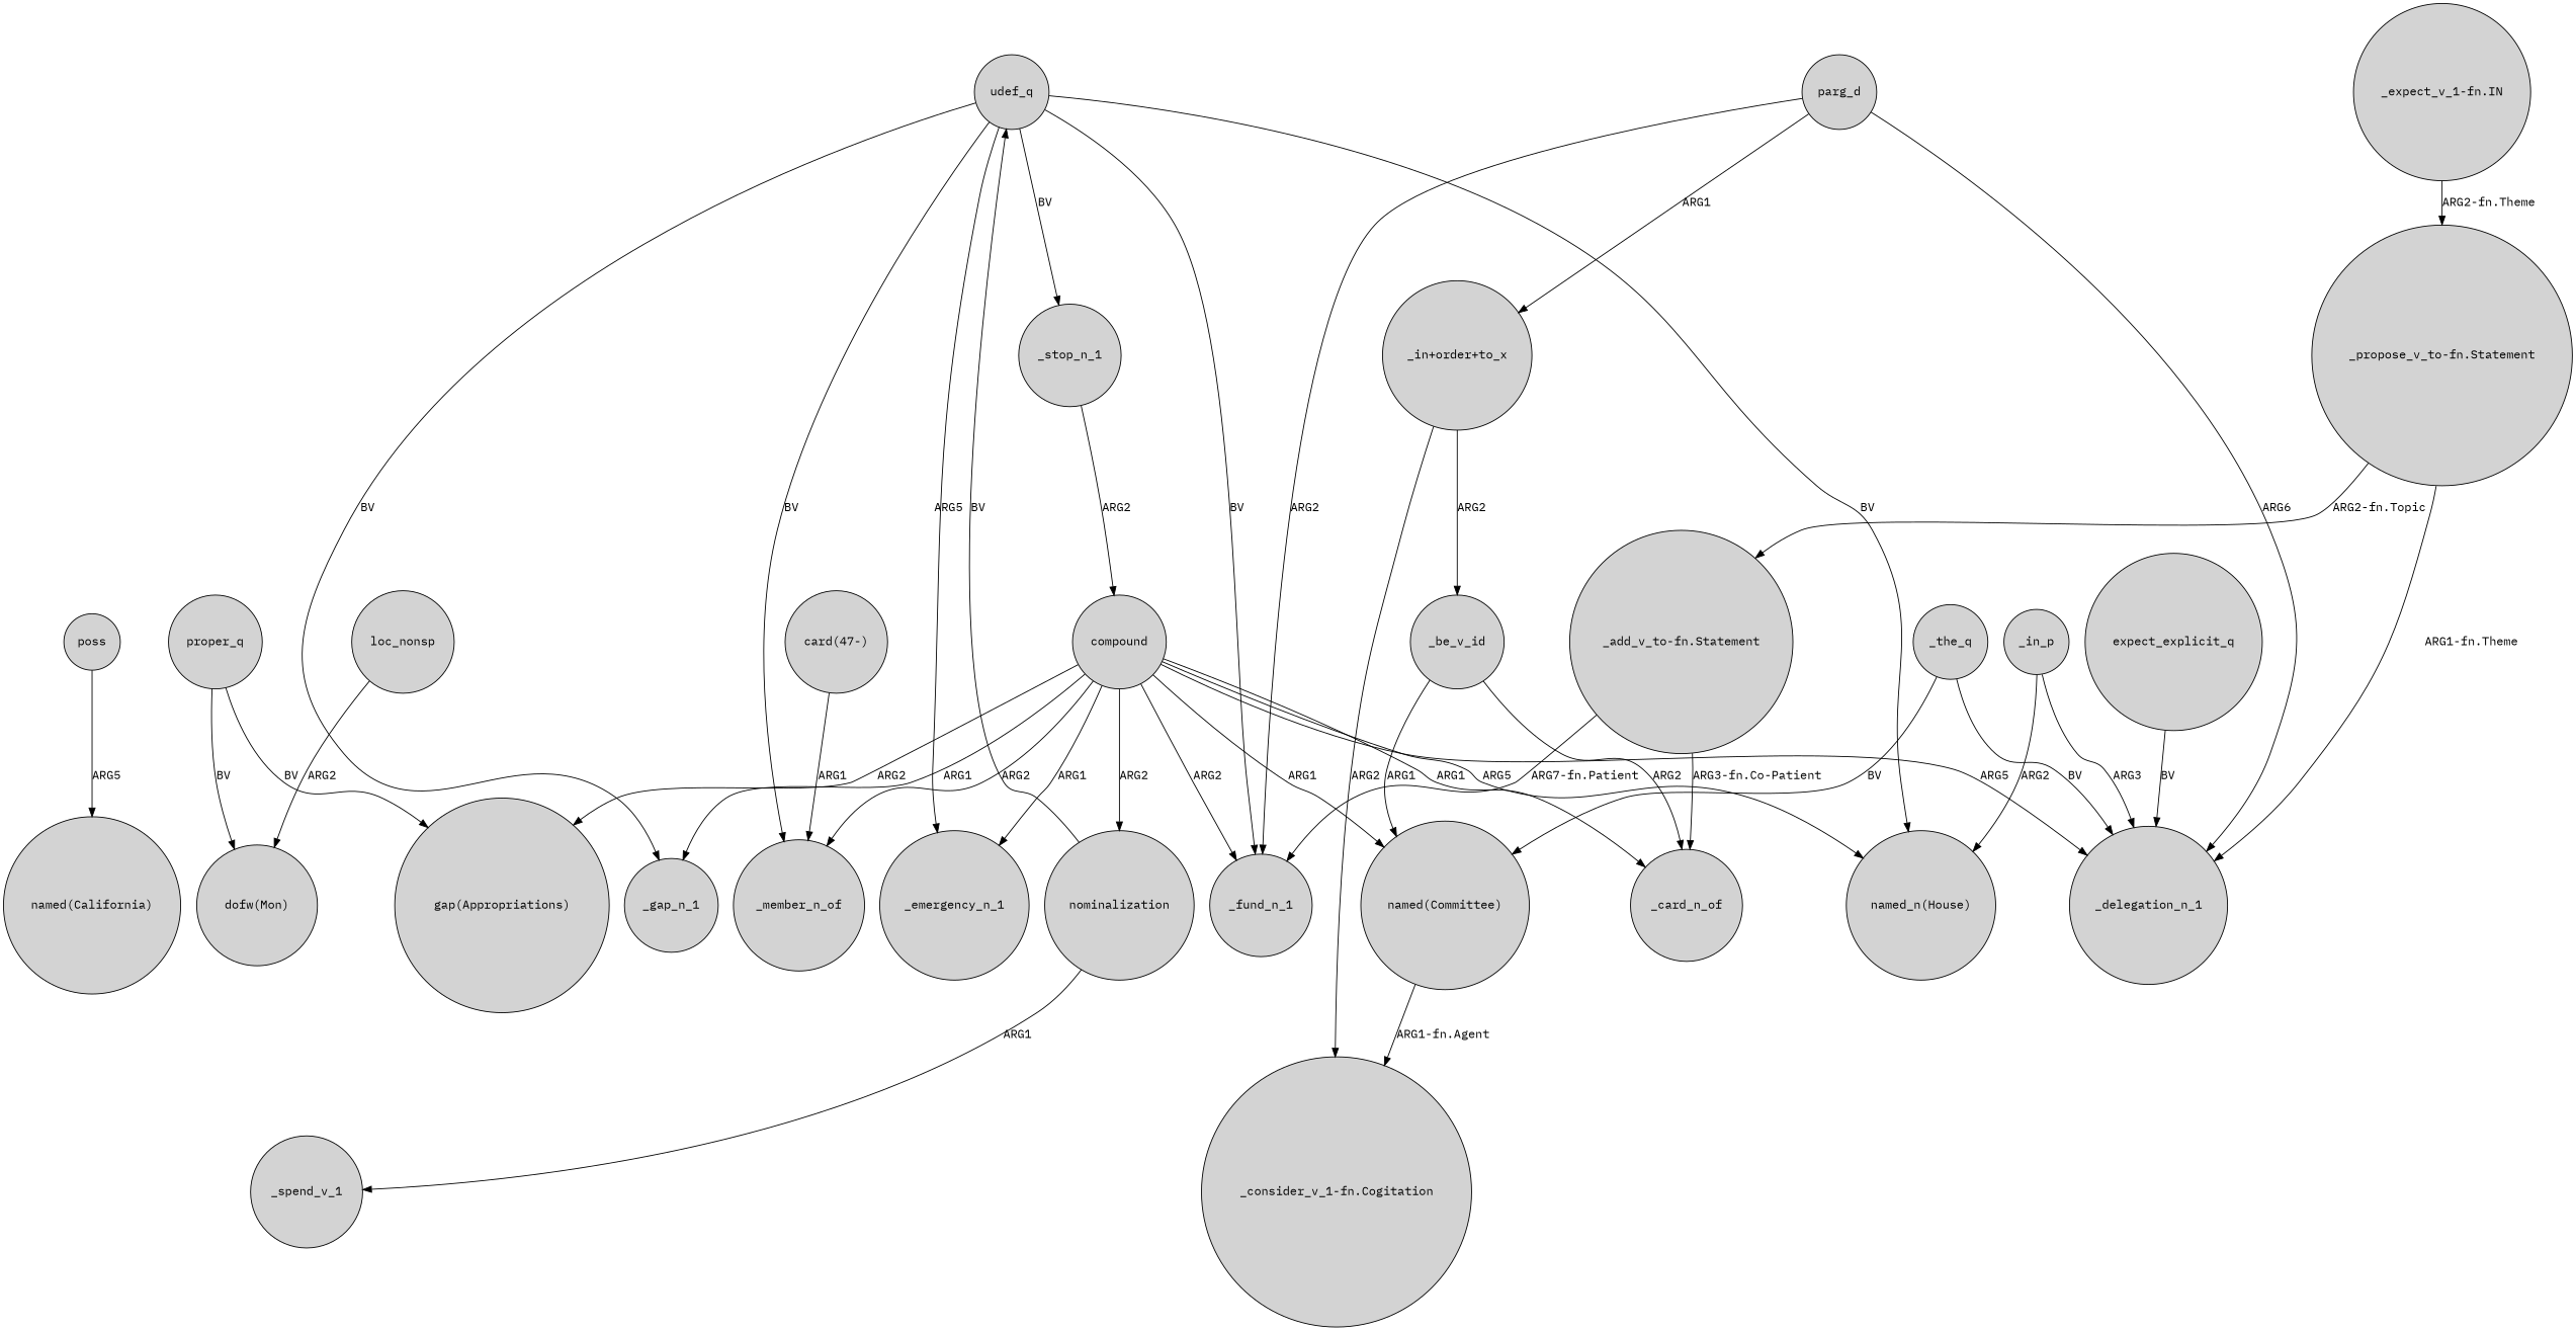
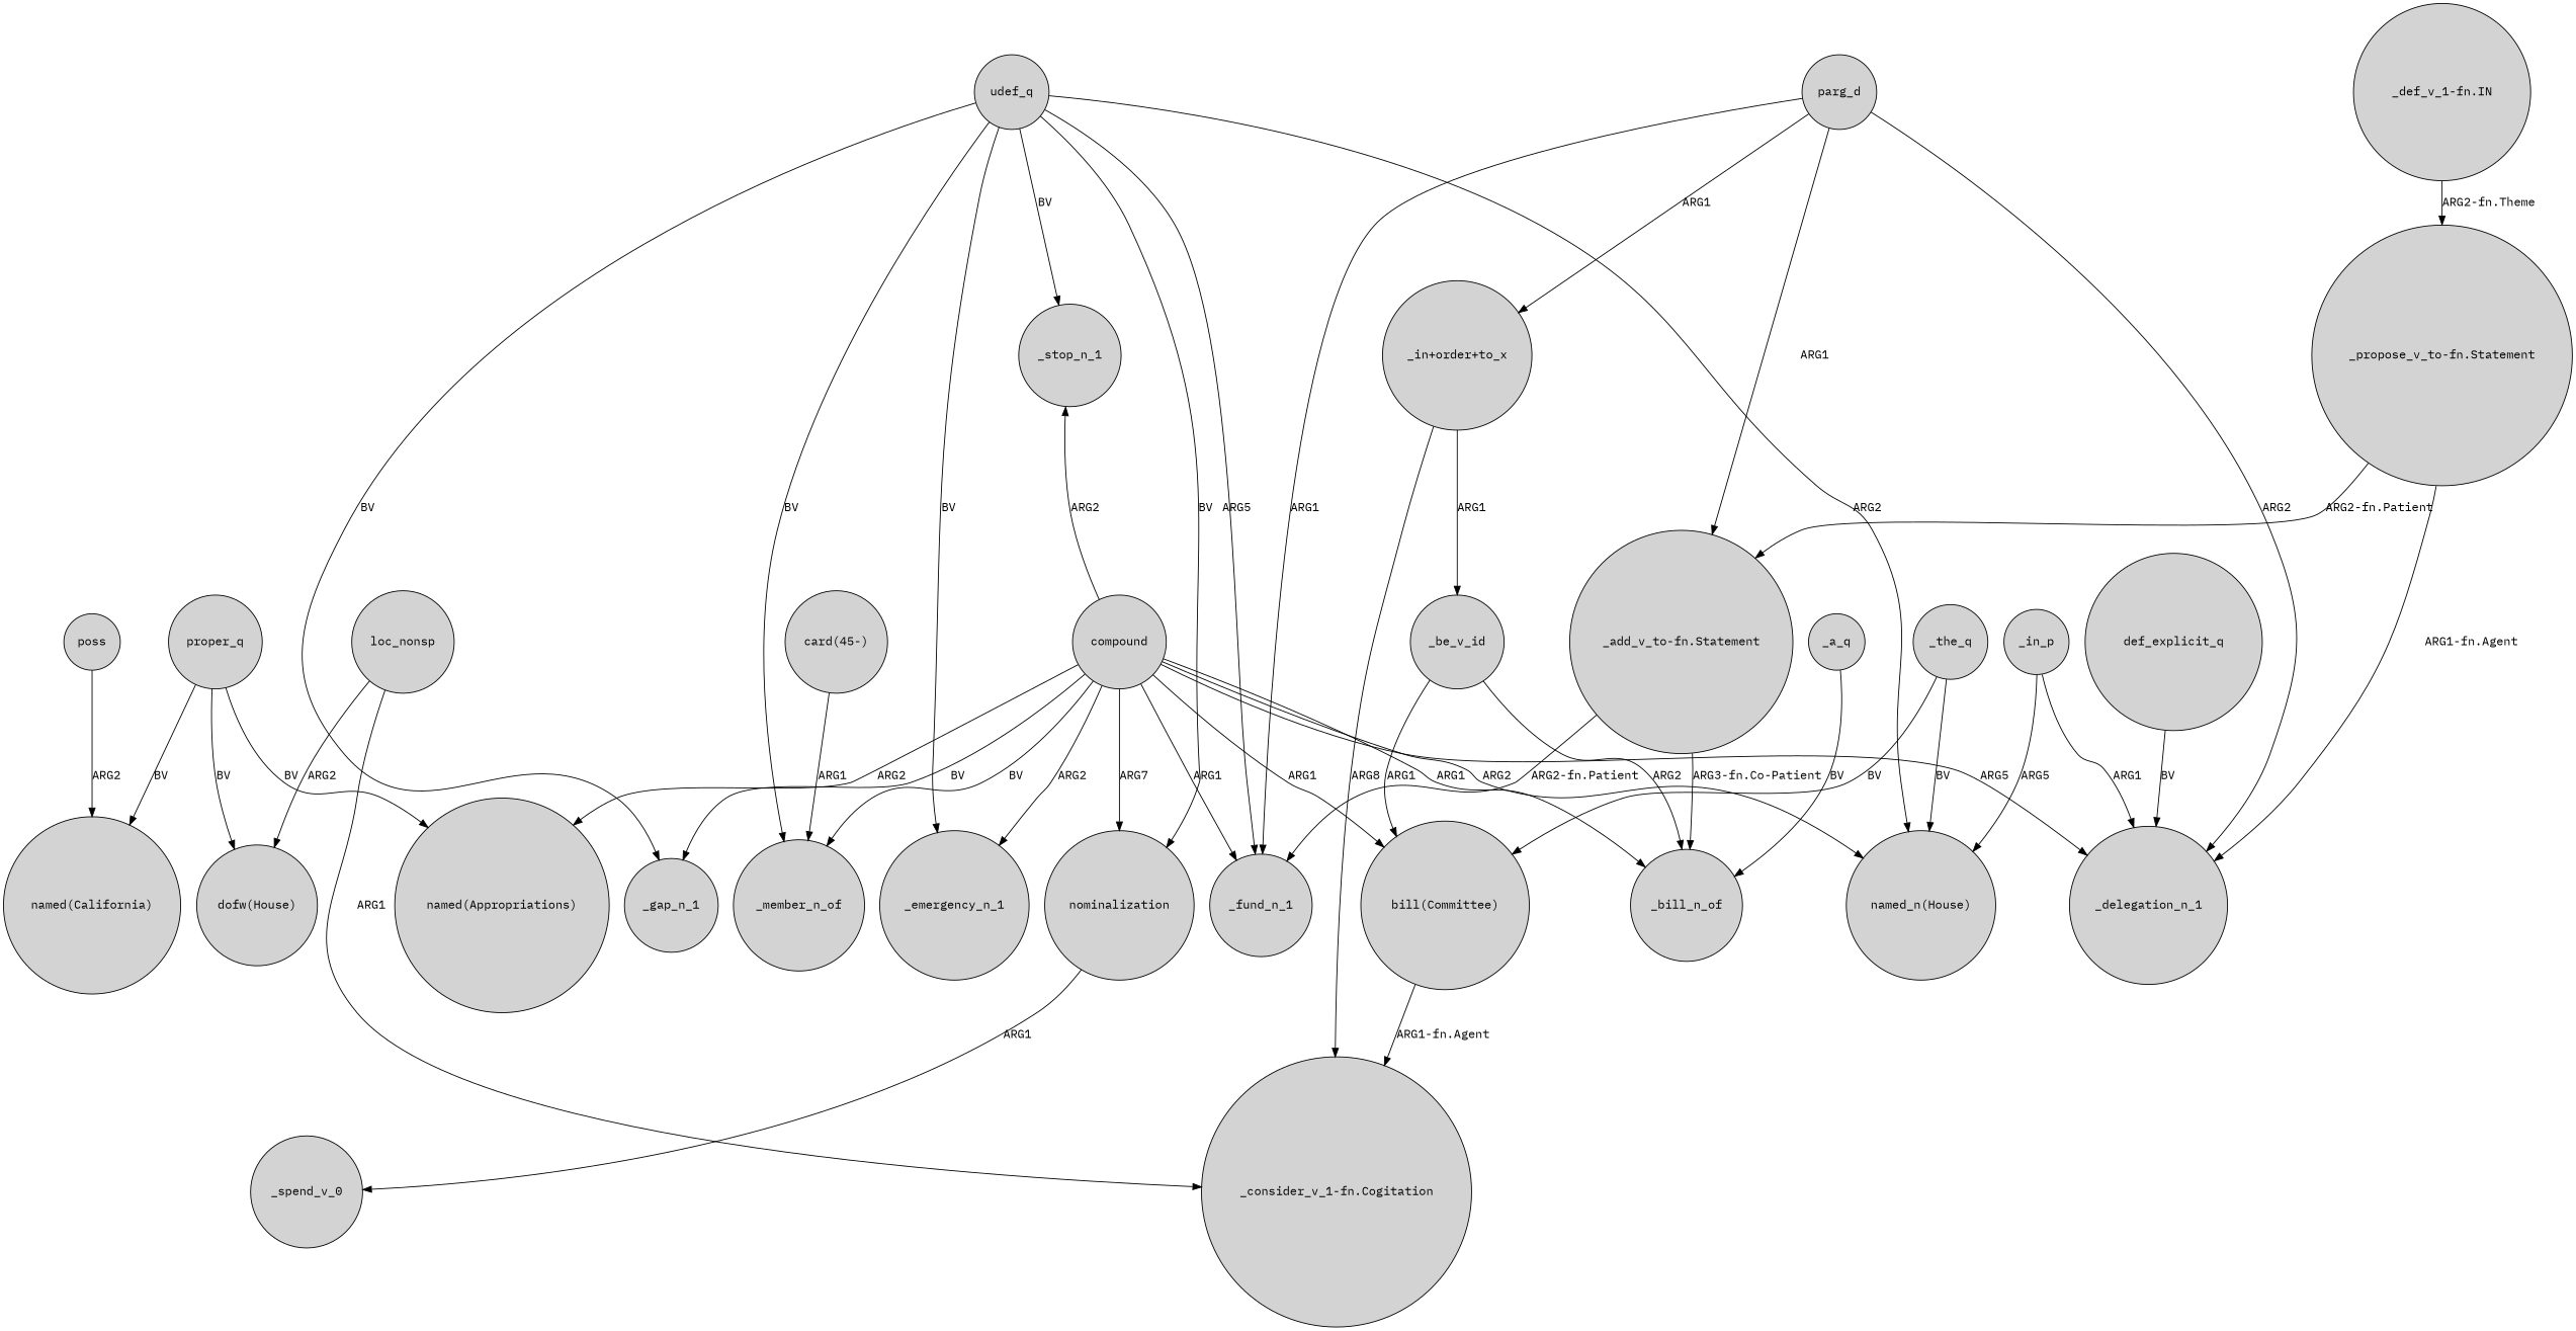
  digraph {
    fontname="IBM Plex Mono"
    node [fontname="IBM Plex Mono" shape=circle style=filled]
    edge [fontname="IBM Plex Mono"]
    udef_q
    "named_n(House)"
    _emergency_n_1
    nominalization
    _gap_n_1
    _fund_n_1
    _member_n_of
    _stop_n_1
-   _spend_v_1
+   _spend_v_1 [label=_spend_v_0]
    compound
    _delegation_n_1
-   "named(Committee)"
-   _bill_n_of [label=_card_n_of]
-   "named(Appropriations)" [label="gap(Appropriations)"]
+   "named(Committee)" [label="bill(Committee)"]
+   _bill_n_of
+   "named(Appropriations)"
    "_consider_v_1-fn.Cogitation"
    poss
    "named(California)"
    _be_v_id
    loc_nonsp
-   "dofw(Mon)"
+   "dofw(Mon)" [label="dofw(House)"]
+   _a_q
    "_propose_v_to-fn.Statement"
    "_add_v_to-fn.Statement"
-   "card(45-)" [label="card(47-)"]
+   "card(45-)"
    "_in+order+to_x"
    proper_q
    _in_p
    parg_d
-   "_expect_v_1-fn.IN"
+   "_expect_v_1-fn.IN" [label="_def_v_1-fn.IN"]
    _the_q
-   def_explicit_q [label=expect_explicit_q]
-   udef_q -> "named_n(House)" [label=BV]
-   udef_q -> _emergency_n_1 [label=ARG5]
-   nominalization -> udef_q [label=BV]
+   def_explicit_q
+   udef_q -> "named_n(House)" [label=ARG2]
+   udef_q -> _emergency_n_1 [label=BV]
+   udef_q -> nominalization [label=BV]
    udef_q -> _gap_n_1 [label=BV]
-   udef_q -> _fund_n_1 [label=BV]
+   udef_q -> _fund_n_1 [label=ARG5]
    udef_q -> _member_n_of [label=BV]
    udef_q -> _stop_n_1 [label=BV]
    nominalization -> _spend_v_1 [label=ARG1]
-   compound -> "named_n(House)" [label=ARG5]
-   compound -> _emergency_n_1 [label=ARG1]
-   compound -> nominalization [label=ARG2]
-   compound -> _gap_n_1 [label=ARG1]
-   compound -> _fund_n_1 [label=ARG2]
-   compound -> _member_n_of [label=ARG2]
-   _stop_n_1 -> compound [label=ARG2]
+   compound -> "named_n(House)" [label=ARG2]
+   compound -> _emergency_n_1 [label=ARG2]
+   compound -> nominalization [label=ARG7]
+   compound -> _gap_n_1 [label=BV]
+   compound -> _fund_n_1 [label=ARG1]
+   compound -> _member_n_of [label=BV]
+   compound -> _stop_n_1 [label=ARG2]
    compound -> _delegation_n_1 [label=ARG5]
    compound -> "named(Committee)" [label=ARG1]
    compound -> _bill_n_of [label=ARG1]
    compound -> "named(Appropriations)" [label=ARG2]
    "named(Committee)" -> "_consider_v_1-fn.Cogitation" [label="ARG1-fn.Agent"]
-   poss -> "named(California)" [label=ARG5]
+   poss -> "named(California)" [label=ARG2]
    _be_v_id -> "named(Committee)" [label=ARG1]
    _be_v_id -> _bill_n_of [label=ARG2]
+   loc_nonsp -> "_consider_v_1-fn.Cogitation" [label=ARG1]
    loc_nonsp -> "dofw(Mon)" [label=ARG2]
-   "_propose_v_to-fn.Statement" -> _delegation_n_1 [label="ARG1-fn.Theme"]
-   "_propose_v_to-fn.Statement" -> "_add_v_to-fn.Statement" [label="ARG2-fn.Topic"]
-   "_add_v_to-fn.Statement" -> _fund_n_1 [label="ARG7-fn.Patient"]
+   _a_q -> _bill_n_of [label=BV]
+   "_propose_v_to-fn.Statement" -> _delegation_n_1 [label="ARG1-fn.Agent"]
+   "_propose_v_to-fn.Statement" -> "_add_v_to-fn.Statement" [label="ARG2-fn.Patient"]
+   "_add_v_to-fn.Statement" -> _fund_n_1 [label="ARG2-fn.Patient"]
    "_add_v_to-fn.Statement" -> _bill_n_of [label="ARG3-fn.Co-Patient"]
    "card(45-)" -> _member_n_of [label=ARG1]
-   "_in+order+to_x" -> "_consider_v_1-fn.Cogitation" [label=ARG2]
-   "_in+order+to_x" -> _be_v_id [label=ARG2]
+   "_in+order+to_x" -> "_consider_v_1-fn.Cogitation" [label=ARG8]
+   "_in+order+to_x" -> _be_v_id [label=ARG1]
    proper_q -> "named(Appropriations)" [label=BV]
+   proper_q -> "named(California)" [label=BV]
    proper_q -> "dofw(Mon)" [label=BV]
-   _in_p -> "named_n(House)" [label=ARG2]
-   _in_p -> _delegation_n_1 [label=ARG3]
-   parg_d -> _fund_n_1 [label=ARG2]
-   parg_d -> _delegation_n_1 [label=ARG6]
+   _in_p -> "named_n(House)" [label=ARG5]
+   _in_p -> _delegation_n_1 [label=ARG1]
+   parg_d -> _fund_n_1 [label=ARG1]
+   parg_d -> _delegation_n_1 [label=ARG2]
+   parg_d -> "_add_v_to-fn.Statement" [label=ARG1]
    parg_d -> "_in+order+to_x" [label=ARG1]
    "_expect_v_1-fn.IN" -> "_propose_v_to-fn.Statement" [label="ARG2-fn.Theme"]
-   _the_q -> _delegation_n_1 [label=BV]
+   _the_q -> "named_n(House)" [label=BV]
    _the_q -> "named(Committee)" [label=BV]
    def_explicit_q -> _delegation_n_1 [label=BV]
  }
